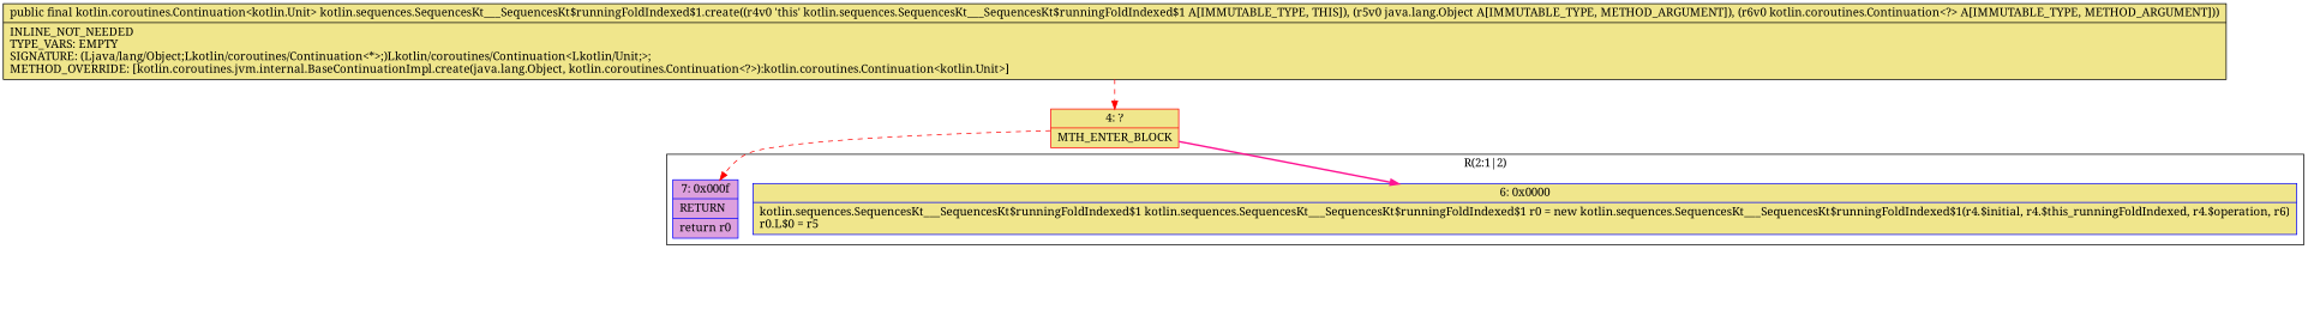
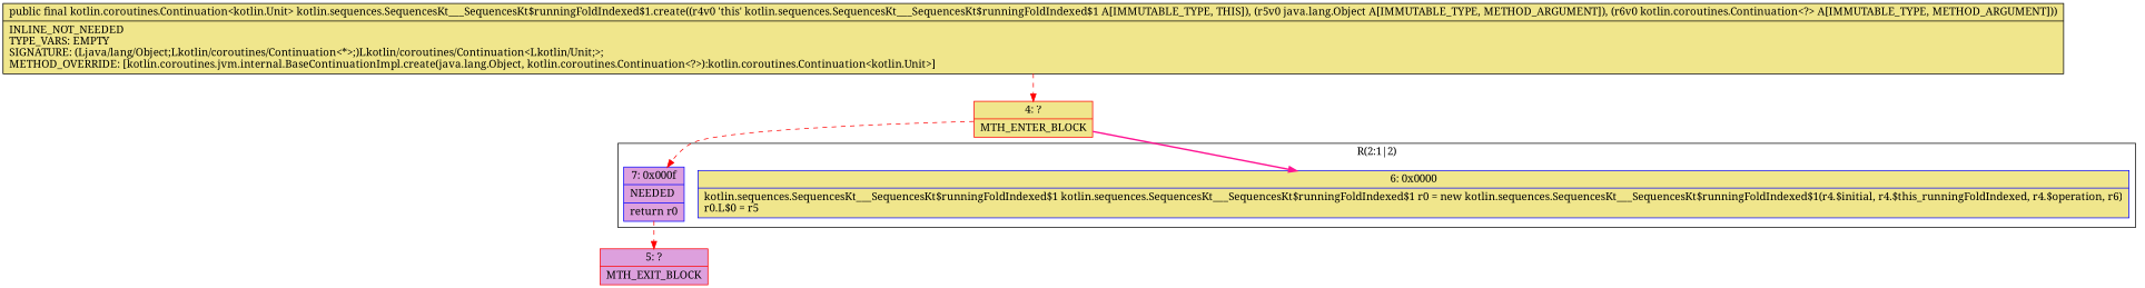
  digraph {
    fontname="Noto Serif"
    node [color=blue fillcolor=khaki fontname="Noto Serif" shape=record style=filled]
    edge [color=red fontname="Noto Serif" style=dashed]
    n1 [label="{6\:\ 0x0000|kotlin.sequences.SequencesKt___SequencesKt$runningFoldIndexed$1 kotlin.sequences.SequencesKt___SequencesKt$runningFoldIndexed$1 r0 = new kotlin.sequences.SequencesKt___SequencesKt$runningFoldIndexed$1(r4.$initial, r4.$this_runningFoldIndexed, r4.$operation, r6)\lr0.L$0 = r5\l}"]
-   n2 [fillcolor=plum label="{7\:\ 0x000f|RETURN\l|return r0\l}"]
+   n2 [fillcolor=plum label="{7\:\ 0x000f|NEEDED\l|return r0\l}"]
+   n3 [color=red fillcolor=plum label="{5\:\ ?|MTH_EXIT_BLOCK\l}"]
    n4 [color=red label="{4\:\ ?|MTH_ENTER_BLOCK\l}"]
    n5 [label="{public final kotlin.coroutines.Continuation\<kotlin.Unit\> kotlin.sequences.SequencesKt___SequencesKt$runningFoldIndexed$1.create((r4v0 'this' kotlin.sequences.SequencesKt___SequencesKt$runningFoldIndexed$1 A[IMMUTABLE_TYPE, THIS]), (r5v0 java.lang.Object A[IMMUTABLE_TYPE, METHOD_ARGUMENT]), (r6v0 kotlin.coroutines.Continuation\<?\> A[IMMUTABLE_TYPE, METHOD_ARGUMENT]))  | INLINE_NOT_NEEDED\lTYPE_VARS: EMPTY\lSIGNATURE: (Ljava\/lang\/Object;Lkotlin\/coroutines\/Continuation\<*\>;)Lkotlin\/coroutines\/Continuation\<Lkotlin\/Unit;\>;\lMETHOD_OVERRIDE: [kotlin.coroutines.jvm.internal.BaseContinuationImpl.create(java.lang.Object, kotlin.coroutines.Continuation\<?\>):kotlin.coroutines.Continuation\<kotlin.Unit\>]\l}" color=""]
    subgraph cluster_1 {
      label="R(2:1|2)"
      n1
      n2
    }
+   n2 -> n3
    n4 -> n1 [color=deeppink style=bold]
    n4 -> n2
    n5 -> n4
  }
